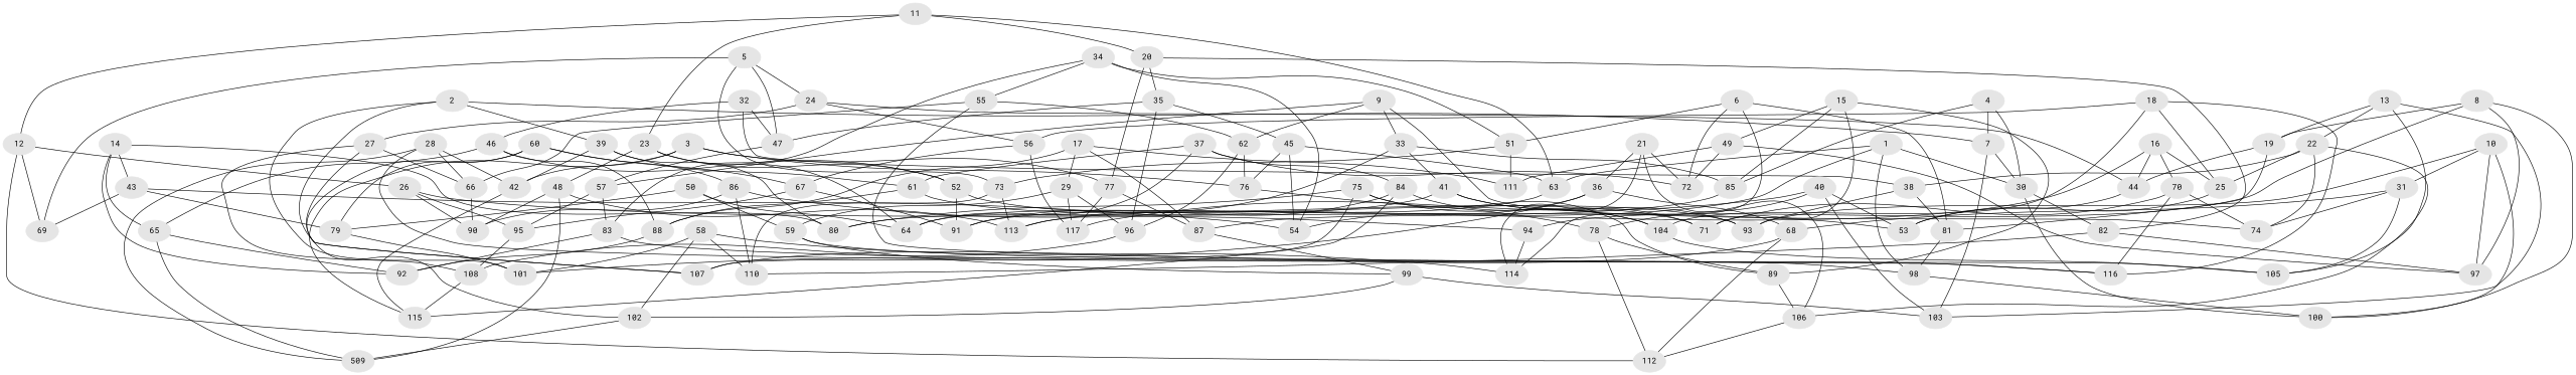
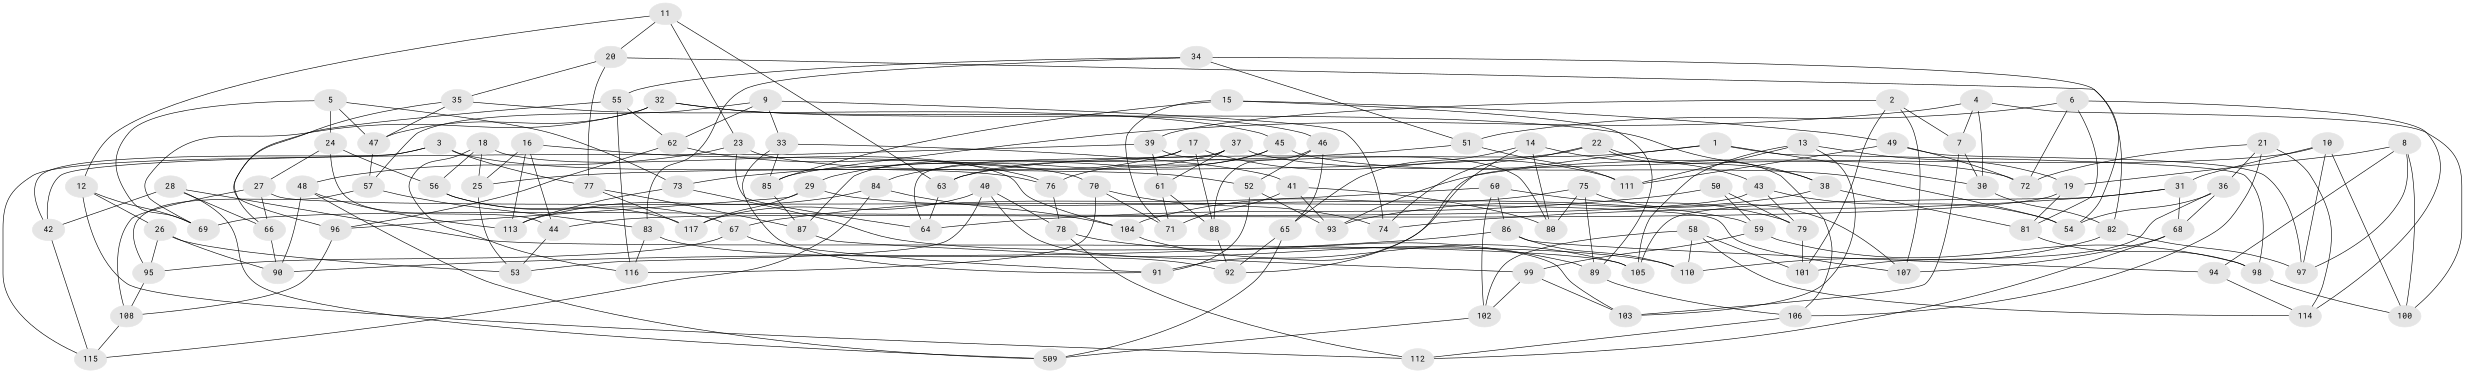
  graph {
    fontname="Roboto Mono"
    node [color=gray90 fontname="Roboto Mono" style=filled]
    edge [fontname="Roboto Mono"]
    1
    30
    63
    91
    98
    82
    64
    100
    2
    7
    39
    101
    107
    103
    42
    80
    61
    3
    76
    77
    115
    78
    87
    117
    4
    85
    5
    24
    47
    69
    73
    44
    56
    27
    57
    113
    110
    6
    51
    72
    81
    114
    111
    8
    19
    94
    97
    9
    33
    62
    74
    41
    95
    83
    96
    10
    31
    93
    105
    68
    11
    12
    20
    23
    26
    112
    35
    48
    52
    53
    90
    13
    14
    43
    65
    92
    54
    79
    n79 [label=509]
    15
    49
    71
    89
    106
    16
    25
    70
    116
    17
    29
    88
    59
    99
    18
    104
    67
    45
    21
    36
    22
    38
    66
    108
    28
    32
    46
    34
    55
    37
    84
    40
    50
    58
    102
    60
    86
    75
    1 -- 30
    1 -- 63
    1 -- 91
    1 -- 98
    30 -- 82
    63 -- 64
    98 -- 100
    82 -- 110
    82 -- 97
    2 -- 7
    2 -- 39
    2 -- 101
    2 -- 107
    7 -- 30
    7 -- 103
    39 -- 42
    39 -- 80
    39 -- 61
    42 -- 115
    61 -- 71
    61 -- 88
    3 -- 42
    3 -- 76
    3 -- 77
    3 -- 115
    76 -- 78
    77 -- 87
    77 -- 117
    78 -- 112
    78 -- 89
    87 -- 99
    4 -- 30
-   30 -- 100
+   4 -- 100
    4 -- 7
    4 -- 85
    85 -- 87
    5 -- 24
    5 -- 47
    5 -- 69
    5 -- 73
    24 -- 44
    24 -- 56
    24 -- 27
    47 -- 57
    73 -- 113
    73 -- 110
    44 -- 53
    56 -- 117
    56 -- 67
    27 -- 107
    27 -- 66
    27 -- 108
    57 -- 95
    57 -- 83
    6 -- 51
    6 -- 72
    6 -- 81
    6 -- 114
    51 -- 73
    51 -- 111
    81 -- 98
    8 -- 100
    8 -- 19
    8 -- 94
    8 -- 97
    19 -- 44
    19 -- 81
    94 -- 114
    9 -- 57
    9 -- 33
    9 -- 62
    9 -- 74
    33 -- 91
    33 -- 85
    33 -- 41
    62 -- 76
    62 -- 96
    41 -- 80
    41 -- 93
    41 -- 71
    95 -- 108
    83 -- 92
    83 -- 116
    96 -- 108
    10 -- 100
    10 -- 97
    10 -- 31
    10 -- 93
    31 -- 74
    31 -- 105
    31 -- 68
    68 -- 107
    68 -- 112
    11 -- 63
    11 -- 12
    11 -- 20
    11 -- 23
    12 -- 69
    12 -- 26
    12 -- 112
    20 -- 82
    20 -- 77
    20 -- 35
    23 -- 64
    23 -- 48
    23 -- 52
    26 -- 95
    26 -- 53
    26 -- 90
    35 -- 47
    35 -- 96
    35 -- 45
    48 -- 113
    48 -- 90
    48 -- n79
    52 -- 91
    52 -- 93
    13 -- 103
-   13 -- 22
+   13 -- 111
    13 -- 19
    13 -- 105
    14 -- 80
    14 -- 43
    14 -- 65
    14 -- 92
    43 -- 69
    43 -- 54
    43 -- 79
    65 -- 92
    65 -- n79
    79 -- 101
    15 -- 85
    15 -- 49
    15 -- 71
    15 -- 89
    49 -- 72
    49 -- 111
    49 -- 97
    89 -- 106
    106 -- 112
    16 -- 44
    16 -- 113
    16 -- 25
    16 -- 70
    25 -- 53
    70 -- 74
    70 -- 71
    70 -- 116
    17 -- 87
    17 -- 111
    17 -- 29
    17 -- 88
    29 -- 117
    29 -- 96
    29 -- 59
    88 -- 92
    59 -- 98
    59 -- 99
    99 -- 103
    99 -- 102
    18 -- 56
    18 -- 25
    18 -- 116
    18 -- 104
    104 -- 105
    67 -- 91
    67 -- 95
    45 -- 63
    45 -- 76
    45 -- 54
    21 -- 72
    21 -- 114
    21 -- 106
    21 -- 36
    36 -- 101
    36 -- 68
    36 -- 54
    22 -- 74
    22 -- 106
    22 -- 25
    22 -- 38
    38 -- 81
    38 -- 93
    66 -- 90
    108 -- 115
    28 -- 42
    28 -- 105
    28 -- n79
    28 -- 66
    32 -- 47
+   32 -- 69
    32 -- 38
    32 -- 46
    46 -- 52
    46 -- 65
    46 -- 88
    34 -- 51
    34 -- 83
    34 -- 54
    34 -- 55
    55 -- 62
    55 -- 116
    55 -- 66
    37 -- 64
    37 -- 61
    37 -- 72
    37 -- 84
    84 -- 115
    84 -- 113
    84 -- 104
    40 -- 103
    40 -- 78
    40 -- 117
    40 -- 53
    50 -- 64
    50 -- 79
    50 -- 59
    58 -- 101
    58 -- 110
    58 -- 114
    58 -- 102
    102 -- n79
    60 -- 79
    60 -- 67
    60 -- 102
    60 -- 86
    86 -- 110
    86 -- 94
    86 -- 90
    75 -- 107
    75 -- 80
    75 -- 89
    75 -- 104
  }
